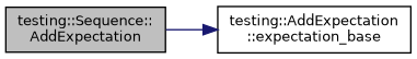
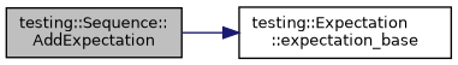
  digraph {
    rankdir=LR
    node [color=black fontname=Helvetica fontsize=10 shape=record style=filled]
    n1 [fillcolor=grey75 fontcolor=black height=0.2 label="testing::Sequence::\lAddExpectation" width=0.4]
-   n2 [fillcolor=white height=0.2 label="testing::AddExpectation\l::expectation_base" width=0.4]
+   n2 [fillcolor=white height=0.2 label="testing::Expectation\l::expectation_base" width=0.4]
    n1 -> n2 [color=midnightblue fontname=Helvetica fontsize=10 labelfontname=Helvetica labelfontsize=10 style=solid]
  }
